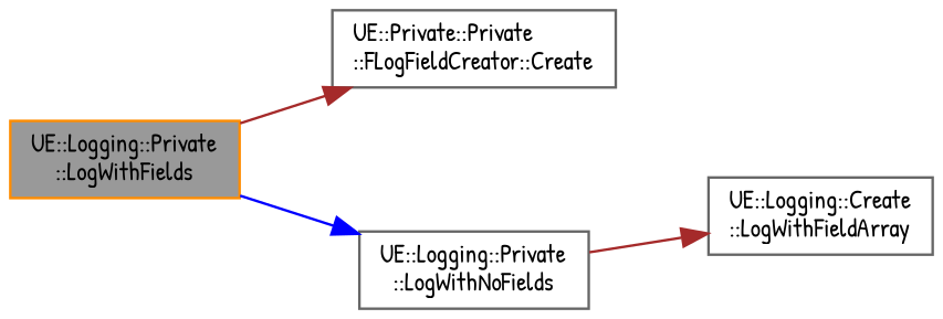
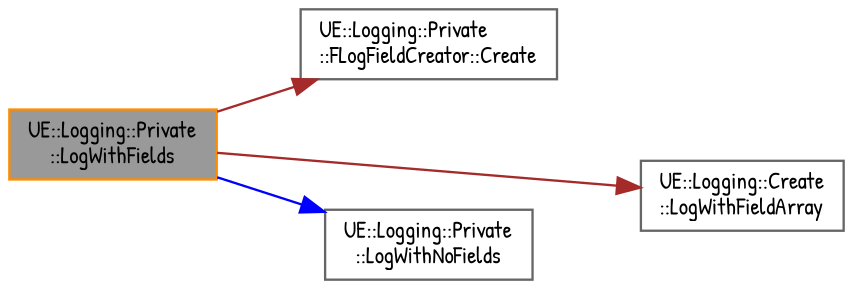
  digraph {
    fontname="Patrick Hand"
    rankdir=LR
    node [color=gray40 fillcolor=white fontname="Patrick Hand" fontsize=10 shape=box style=filled]
    edge [color=brown fontname="Patrick Hand" fontsize=10 labelfontname=Helvetica labelfontsize=10 style=solid]
    n1 [color=darkorange fillcolor=grey60 fontcolor=black height=0.2 label="UE::Logging::Private\l::LogWithFields" width=0.4]
-   n2 [height=0.2 label="UE::Private::Private\l::FLogFieldCreator::Create" width=0.4]
+   n2 [height=0.2 label="UE::Logging::Private\l::FLogFieldCreator::Create" width=0.4]
    n3 [height=0.2 label="UE::Logging::Create\l::LogWithFieldArray" width=0.4]
    n4 [height=0.2 label="UE::Logging::Private\l::LogWithNoFields" width=0.4]
    n1 -> n2
-   n4 -> n3
+   n1 -> n3
    n1 -> n4 [color=blue]
  }
